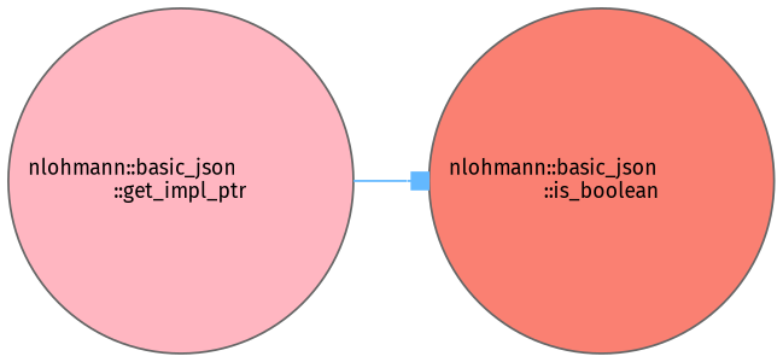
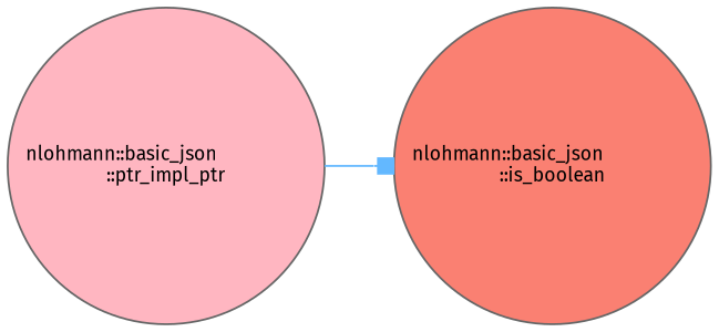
  digraph {
    rankdir=LR
    fontname="Fira Sans"
    node [fontname="Fira Sans" fontsize=10 shape=circle style=filled]
-   n1 [color=gray40 fillcolor=lightpink fontcolor=black height=0.2 label="nlohmann::basic_json\l::get_impl_ptr" width=0.4]
+   n1 [color=gray40 fillcolor=lightpink fontcolor=black height=0.2 label="nlohmann::basic_json\l::ptr_impl_ptr" width=0.4]
    n2 [color=grey40 fillcolor=salmon height=0.2 label="nlohmann::basic_json\l::is_boolean" width=0.4]
    n1 -> n2 [color=steelblue1 fontname="Fira Sans" fontsize=10 labelfontname=Helvetica labelfontsize=10 style=solid arrowhead=box]
  }
